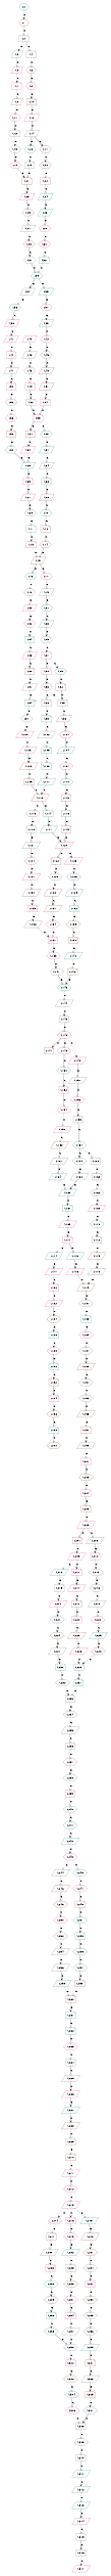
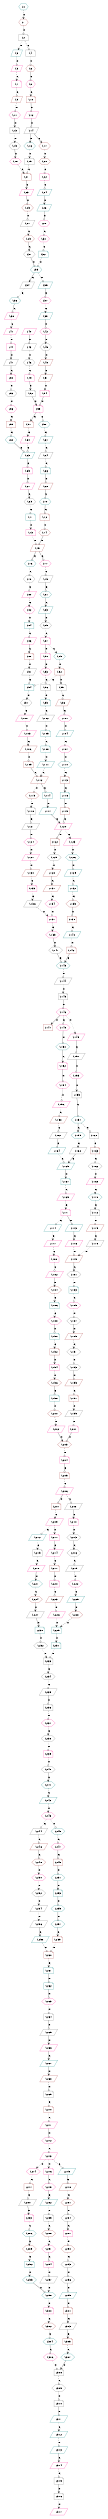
  strict digraph {
    node [color=deeppink shape=hexagon]
    edge [arrowhead=odot style=solid]
    S0 [color=teal]
    S1 [color=brown]
    S2 [color=gray40 shape=note]
    S3 [color=teal shape=parallelogram]
    S4 [color=gray40 shape=note]
    S5 [shape=parallelogram]
    S6 [color=brown]
    S7 [shape=note]
    S8
    S9 [color=brown shape=parallelogram]
    S10 [color=brown shape=note]
    S11
    S12 [shape=parallelogram]
    S13 [color=gray40 shape=note]
    S14 [color=gray40 shape=parallelogram]
    S15 [color=gray40]
    S16 [color=teal]
    S17 [color=brown]
    S18
    S19 [color=gray40 shape=note]
    S20 [color=brown]
    S21 [color=brown shape=note]
    S22 [shape=note]
    S23 [shape=parallelogram]
    S24 [color=teal shape=parallelogram]
    S25 [color=brown]
    S26 [color=teal shape=parallelogram]
    S27 [color=gray40 shape=parallelogram]
    S28
    S29 [color=brown]
    S30
    S31 [color=gray40]
    S32 [color=teal shape=note]
    S33 [color=teal]
    S34 [color=gray40 shape=parallelogram]
    S35 [color=teal shape=parallelogram]
    S36 [color=teal]
    S37
    S38 [shape=parallelogram]
    S39 [color=teal shape=parallelogram]
    S41 [shape=parallelogram]
    S42
    S40 [shape=parallelogram]
    S43 [color=gray40 shape=parallelogram]
    S44 [shape=note]
    S45 [color=gray40]
    S46 [color=gray40]
    S47 [color=gray40 shape=parallelogram]
    S48 [color=brown shape=parallelogram]
    S49 [shape=note]
    S50 [shape=note]
    S51 [color=brown shape=parallelogram]
    S52 [color=gray40 shape=note]
    S53 [color=gray40]
    S54 [shape=note]
    S55 [shape=note]
    S56
    S57 [color=brown shape=note]
    S58 [color=teal]
    S59 [color=brown shape=note]
    S60 [shape=parallelogram]
    S61 [color=teal shape=parallelogram]
    S62 [color=teal]
    S63 [color=teal shape=parallelogram]
    S64 [color=gray40 shape=parallelogram]
    S65 [shape=note]
    S66 [color=teal shape=note]
    S67 [shape=parallelogram]
    S68 [color=brown shape=parallelogram]
    S69 [color=gray40]
    S70 [color=teal]
    S71 [color=teal shape=note]
    S72 [color=brown shape=note]
    S73 [shape=note]
    S74 [color=brown]
    S75 [color=brown shape=parallelogram]
    S76 [color=teal]
    S77
    S78 [color=gray40]
    S79 [color=gray40 shape=parallelogram]
    S80 [shape=parallelogram]
    S81 [color=teal]
    S82
    S83 [color=teal shape=parallelogram]
    S84 [color=teal shape=note]
    S85 [color=gray40]
    S86 [shape=parallelogram]
    S87 [shape=note]
    S88 [color=brown shape=note]
    S89 [color=teal]
    S90 [shape=note]
    S91 [color=gray40 shape=parallelogram]
    S92 [color=brown shape=note]
    S93
    S94 [color=teal shape=note]
    S95 [color=gray40 shape=note]
    S96 [color=gray40 shape=note]
    S97 [color=gray40]
    S98 [color=brown shape=parallelogram]
    S99 [color=teal shape=note]
    S100 [shape=parallelogram]
    S101
    S102 [color=gray40 shape=parallelogram]
    S103 [shape=parallelogram]
    S104 [color=teal shape=parallelogram]
    S105 [color=teal shape=note]
    S106 [color=brown shape=parallelogram]
    S107
    S108 [color=teal shape=note]
    S109 [color=brown shape=note]
    S110 [color=teal]
    S111 [color=teal shape=parallelogram]
    S112 [color=brown shape=parallelogram]
    S113 [color=brown shape=note]
    S114 [color=teal shape=note]
    S115 [color=brown]
    S116 [color=teal shape=note]
    S117 [color=teal shape=parallelogram]
    S118 [color=gray40 shape=note]
    S119 [color=brown shape=note]
    S120 [shape=parallelogram]
    S121 [color=gray40 shape=parallelogram]
    S122 [color=brown shape=note]
    S123 [shape=parallelogram]
    S124
    S125 [color=gray40]
    S126 [color=teal]
    S127 [shape=parallelogram]
    S128 [color=brown shape=parallelogram]
    S129 [color=teal shape=parallelogram]
    S130 [color=brown shape=parallelogram]
    S131 [color=brown shape=parallelogram]
    S132 [color=teal shape=note]
    S133 [shape=note]
    S134
    S135 [color=brown]
    S136 [color=gray40 shape=parallelogram]
    S137 [shape=note]
    S138 [color=brown shape=note]
    S139
    S140 [color=teal shape=parallelogram]
    S141 [color=gray40]
    S142 [color=brown shape=note]
    S143 [color=teal]
    S144 [color=gray40 shape=parallelogram]
    S145 [color=gray40 shape=note]
    S146
    S147 [color=brown shape=note]
    S148
    S149 [shape=parallelogram]
    S150 [color=teal]
    S151 [color=gray40 shape=parallelogram]
    S152 [shape=note]
    S153
    S154
    S155 [color=gray40 shape=note]
    S156 [shape=parallelogram]
    S157 [color=teal]
    S158 [color=brown shape=parallelogram]
    S159 [color=teal]
    S160 [color=gray40 shape=note]
    S161 [color=gray40 shape=parallelogram]
    S162 [color=gray40 shape=parallelogram]
    S163 [color=brown shape=note]
    S164 [color=teal shape=parallelogram]
    S165 [color=teal shape=parallelogram]
    S166 [color=gray40]
    S167 [color=teal shape=note]
    S168 [shape=parallelogram]
    S169 [shape=parallelogram]
    S170 [color=teal]
    S171 [shape=note]
    S172 [color=gray40 shape=note]
    S173 [color=teal shape=parallelogram]
    S174 [color=teal shape=parallelogram]
    S175 [color=brown shape=parallelogram]
    S176 [shape=parallelogram]
    S177 [shape=parallelogram]
    S178 [color=gray40 shape=parallelogram]
    S179 [color=brown shape=parallelogram]
    S180 [shape=note]
    S181 [color=gray40]
    S182 [shape=parallelogram]
    S183 [color=teal shape=note]
    S184 [color=brown]
    S185
    S186 [color=teal shape=note]
    S187 [color=gray40]
    S188
    S189 [color=brown shape=parallelogram]
    S190 [color=teal shape=note]
    S191 [color=gray40]
    S192 [color=brown shape=note]
    S193 [color=gray40]
    S194 [shape=note]
    S195 [color=brown shape=parallelogram]
    S196 [color=brown]
    S197 [color=brown shape=note]
    S198 [color=teal shape=note]
    S199 [color=gray40 shape=parallelogram]
    S200 [color=brown]
    S201 [shape=note]
+   S202 [shape=parallelogram]
    S203 [color=brown]
    S204 [shape=note]
    S205 [color=brown shape=note]
    S206 [shape=parallelogram]
    S207 [color=brown shape=note]
    S208 [color=gray40 shape=parallelogram]
    S209 [shape=parallelogram]
    S210 [shape=note]
    S211 [shape=note]
    S212 [color=teal shape=parallelogram]
    S213 [color=gray40]
    S214 [shape=parallelogram]
    S215 [color=gray40 shape=note]
    S216 [color=gray40]
    S217 [color=brown shape=note]
    S218 [shape=parallelogram]
    S219 [color=gray40 shape=parallelogram]
    S220 [shape=note]
    S221 [color=teal]
    S222
    S223 [color=brown shape=parallelogram]
    S224 [color=brown]
    S225 [color=teal shape=parallelogram]
    S226 [shape=parallelogram]
    S227 [color=gray40 shape=parallelogram]
    S228 [color=brown]
    S229 [color=teal shape=note]
    S230 [color=teal shape=note]
    S231 [color=teal shape=note]
    S232 [color=gray40]
    S233 [color=gray40 shape=note]
    S234 [color=gray40]
    S235 [color=gray40 shape=parallelogram]
    S236 [color=gray40 shape=note]
    S237
    S238 [color=gray40]
    S239 [shape=note]
    S240 [color=gray40]
    S241 [color=teal]
    S242 [color=teal shape=parallelogram]
    S243
    S244 [color=gray40 shape=parallelogram]
    S245 [color=teal]
    S246 [color=brown shape=parallelogram]
    S247
    S248 [color=brown]
    S249 [color=brown shape=note]
    S250
    S251 [color=teal]
    S252 [color=gray40]
    S253 [color=teal shape=note]
    S254 [color=gray40 shape=parallelogram]
    S255 [color=teal]
    S256 [color=gray40 shape=parallelogram]
    S257 [color=teal]
    S258 [color=teal shape=parallelogram]
    S259 [color=brown shape=note]
    S260 [color=brown shape=note]
    S261 [color=teal shape=note]
    S262 [color=teal shape=note]
    S263
    S264 [color=gray40 shape=note]
    S265 [color=gray40 shape=parallelogram]
    S266 [shape=parallelogram]
    S267 [color=teal shape=parallelogram]
    S268 [color=brown shape=parallelogram]
    S269 [color=gray40 shape=note]
    S270 [color=brown shape=note]
    S271 [shape=parallelogram]
    S272
    S273 [shape=parallelogram]
    S274
    S275 [color=teal shape=parallelogram]
    S276 [shape=note]
    S277 [color=brown shape=note]
    S278 [color=brown shape=parallelogram]
    S279
    S280 [color=gray40 shape=parallelogram]
    S281 [color=brown]
    S282 [color=teal shape=parallelogram]
    S283 [shape=note]
    S284 [color=gray40]
    S285 [color=gray40 shape=note]
    S286 [color=teal]
    S287 [shape=note]
    S288 [color=brown]
    S289 [color=brown]
    S290 [color=brown]
    S291
    S292 [color=teal shape=note]
    S293 [color=gray40]
    S294 [shape=note]
    S295 [color=teal]
    S296 [color=gray40]
    S297 [color=gray40 shape=parallelogram]
    S298 [color=teal]
    S299 [color=teal shape=parallelogram]
    S300 [shape=note]
    S301 [color=brown shape=note]
    S302 [color=brown]
    S303 [color=gray40 shape=parallelogram]
    S304 [color=teal]
    S305 [color=brown shape=note]
    S306
    S307 [color=teal]
    S308 [color=gray40 shape=note]
    S309 [color=gray40]
    S310 [color=gray40 shape=note]
    S311 [color=teal shape=parallelogram]
    S312 [color=teal shape=parallelogram]
    S313 [color=teal shape=parallelogram]
    S314 [shape=parallelogram]
    S315 [color=gray40 shape=note]
    S316 [color=gray40 shape=note]
    S317 [shape=parallelogram]
    S0 -> S1 [arrowhead=vee label=T style=dashed]
    S1 -> S2 [label=A style=dashed]
    S2 -> S3 [arrowhead=vee label=A style=dotted]
    S2 -> S4 [label=G style=dashed]
    S3 -> S5 [label=T style=dashed]
    S4 -> S6 [label=T style=dotted]
    S5 -> S7 [arrowhead=vee label=C style=dashed]
    S6 -> S8 [label=C]
    S7 -> S9 [label=C style=dashed]
    S8 -> S10 [arrowhead=vee label=C style=dashed]
    S9 -> S11 [label=A style=dashed]
    S10 -> S12 [label=A]
    S11 -> S13 [arrowhead=vee label=A]
    S12 -> S14 [label=A]
    S13 -> S15 [arrowhead=vee label=A style=dotted]
    S14 -> S16 [arrowhead=vee label=A]
    S14 -> S17 [arrowhead=vee label=G]
    S15 -> S18 [arrowhead=vee label=T]
    S16 -> S19 [arrowhead=vee label=T style=dotted]
    S17 -> S20 [arrowhead=vee label=T style=dotted]
    S18 -> S21 [arrowhead=vee label=C style=dashed]
    S19 -> S21 [label=C style=dashed]
    S20 -> S22 [label=C style=dotted]
    S21 -> S23 [arrowhead=vee label=C]
    S22 -> S24 [label=C style=dashed]
    S23 -> S25 [label=T]
    S24 -> S26 [arrowhead=vee label=T]
    S25 -> S27 [label=A style=dashed]
    S26 -> S28 [label=A]
    S27 -> S29 [arrowhead=vee label=C style=dotted]
    S28 -> S30 [label=C style=dotted]
    S29 -> S31 [arrowhead=vee label=C]
    S30 -> S32 [label=C style=dotted]
    S31 -> S33 [label=A]
    S32 -> S33 [label=A style=dashed]
    S33 -> S34 [arrowhead=vee label=G]
    S33 -> S35 [label=A style=dashed]
    S34 -> S36 [label=G style=dotted]
    S35 -> S37 [label=G]
    S36 -> S38 [label=G]
    S37 -> S39 [arrowhead=vee label=G style=dotted]
    S38 -> S41 [arrowhead=vee label=C style=dotted]
    S39 -> S42 [label=T]
    S41 -> S44 [label=T style=dashed]
    S42 -> S45 [arrowhead=vee label=T]
    S40 -> S43 [label=T]
    S43 -> S46 [arrowhead=vee label=A style=dotted]
    S44 -> S47 [arrowhead=vee label=A]
    S45 -> S48 [arrowhead=vee label=A]
    S46 -> S49 [label=C style=dashed]
    S47 -> S50 [arrowhead=vee label=C]
    S48 -> S51 [arrowhead=vee label=C]
    S49 -> S52 [arrowhead=vee label=T]
    S50 -> S53 [label=T style=dotted]
    S51 -> S54 [arrowhead=vee label=T style=dashed]
    S52 -> S55 [arrowhead=vee label=A]
    S53 -> S56 [label=A style=dotted]
    S54 -> S55 [label=A]
    S55 -> S57 [arrowhead=vee label=G]
    S55 -> S58 [label=C style=dotted]
    S56 -> S59 [arrowhead=vee label=G style=dotted]
    S57 -> S60 [arrowhead=vee label=G style=dashed]
    S58 -> S61 [label=G style=dashed]
    S59 -> S62 [label=G style=dashed]
    S60 -> S63 [label=G style=dashed]
    S61 -> S64 [label=G style=dashed]
    S62 -> S63 [label=G]
    S63 -> S65 [label=G]
    S64 -> S66 [label=G style=dashed]
    S65 -> S67 [label=T]
    S66 -> S68 [label=T]
    S67 -> S69 [arrowhead=vee label=C]
    S68 -> S70 [label=C]
    S69 -> S71 [label=G style=dotted]
    S70 -> S72 [label=G]
    S71 -> S73 [arrowhead=vee label=T style=dashed]
    S72 -> S74 [label=T style=dotted]
    S73 -> S75 [label=A style=dotted]
    S74 -> S75 [label=A]
    S75 -> S76 [label=G]
    S75 -> S77 [label=C]
    S76 -> S78 [label=C style=dotted]
    S77 -> S79 [label=C style=dashed]
    S78 -> S80 [label=G style=dotted]
    S79 -> S81 [label=G]
    S80 -> S82 [arrowhead=vee label=G style=dashed]
    S81 -> S83 [arrowhead=vee label=G]
    S82 -> S84 [arrowhead=vee label=T style=dotted]
    S83 -> S85 [arrowhead=vee label=T]
    S84 -> S86 [label=C style=dashed]
    S85 -> S87 [arrowhead=vee label=C style=dotted]
    S86 -> S88 [arrowhead=vee label=C]
    S87 -> S89 [arrowhead=vee label=C style=dotted]
    S87 -> S90 [label=T]
    S88 -> S91 [arrowhead=vee label=T style=dashed]
    S89 -> S92 [arrowhead=vee label=T style=dashed]
    S90 -> S93 [arrowhead=vee label=T]
    S91 -> S94 [label=G style=dashed]
    S92 -> S94 [label=G style=dotted]
    S92 -> S95 [arrowhead=vee label=A]
    S93 -> S96 [label=G style=dashed]
    S94 -> S97 [arrowhead=vee label=T style=dashed]
    S95 -> S98 [label=C style=dashed]
    S96 -> S99 [arrowhead=vee label=T style=dashed]
    S97 -> S100 [arrowhead=vee label=G style=dotted]
    S98 -> S101 [label=G]
    S99 -> S102 [label=G style=dashed]
    S100 -> S103 [label=A style=dotted]
    S101 -> S104 [label=A]
    S102 -> S105 [label=A style=dotted]
    S103 -> S106 [arrowhead=vee label=G]
    S104 -> S107 [label=G style=dotted]
    S105 -> S108 [label=G style=dashed]
    S106 -> S109 [label=A style=dashed]
    S107 -> S110 [label=A]
    S108 -> S111 [arrowhead=vee label=A style=dotted]
    S109 -> S112 [label=G]
    S110 -> S113 [arrowhead=vee label=G style=dashed]
    S111 -> S112 [arrowhead=vee label=G style=dashed]
    S112 -> S114 [label=G]
    S112 -> S115 [label=A style=dotted]
    S113 -> S116 [arrowhead=vee label=G]
    S114 -> S117 [arrowhead=vee label=A]
    S115 -> S118 [arrowhead=vee label=A style=dashed]
    S116 -> S119 [label=A]
    S117 -> S120 [arrowhead=vee label=G]
    S118 -> S121 [label=G]
    S119 -> S120 [label=G]
    S120 -> S122 [label=A]
    S120 -> S123 [arrowhead=vee label=G style=dotted]
    S121 -> S124 [label=A]
    S122 -> S125 [arrowhead=vee label=A style=dashed]
    S123 -> S126 [arrowhead=vee label=A style=dashed]
    S124 -> S127 [arrowhead=vee label=A style=dashed]
    S125 -> S128 [arrowhead=vee label=A style=dashed]
    S126 -> S129 [label=A]
    S127 -> S130 [label=A style=dashed]
    S128 -> S131 [arrowhead=vee label=C]
    S129 -> S132 [label=C style=dashed]
    S130 -> S133 [arrowhead=vee label=C style=dashed]
    S131 -> S134 [arrowhead=vee label=G style=dotted]
    S132 -> S135 [label=G style=dashed]
    S133 -> S136 [arrowhead=vee label=G style=dotted]
    S134 -> S137 [label=A style=dotted]
    S135 -> S138 [label=A]
    S136 -> S137 [arrowhead=vee label=A style=dashed]
    S137 -> S139 [arrowhead=vee label=G style=dashed]
    S138 -> S140 [label=G style=dotted]
    S139 -> S141 [arrowhead=vee label=A]
    S140 -> S142 [label=A style=dotted]
    S141 -> S143 [label=G]
    S142 -> S143 [arrowhead=vee label=G]
    S143 -> S144 [label=A style=dashed]
    S144 -> S145 [arrowhead=vee label=A style=dotted]
    S145 -> S146 [label=A]
    S146 -> S147 [arrowhead=vee label=A]
    S146 -> S148 [label=G style=dashed]
    S146 -> S149 [arrowhead=vee label=A style=dotted]
    S148 -> S150 [label=A]
    S149 -> S151 [label=G]
    S150 -> S152 [arrowhead=vee label=G]
    S151 -> S153 [label=A]
    S152 -> S154 [label=A]
    S153 -> S155 [arrowhead=vee label=A]
    S154 -> S156 [label=A style=dashed]
    S155 -> S157 [label=C]
    S156 -> S158 [label=C style=dotted]
    S157 -> S159 [arrowhead=vee label=C]
    S157 -> S160 [label=T style=dashed]
    S158 -> S161 [label=C style=dashed]
    S159 -> S162 [arrowhead=vee label=G style=dotted]
    S160 -> S163 [label=G style=dotted]
    S161 -> S164 [label=G]
    S162 -> S165 [arrowhead=vee label=G]
    S163 -> S166 [label=G style=dotted]
    S164 -> S165 [label=G style=dotted]
    S165 -> S167 [arrowhead=vee label=A]
    S166 -> S168 [arrowhead=vee label=A style=dotted]
    S167 -> S169 [label=G style=dashed]
    S168 -> S170 [arrowhead=vee label=G style=dotted]
    S169 -> S171 [arrowhead=vee label=G style=dashed]
    S170 -> S172 [arrowhead=vee label=G style=dashed]
    S171 -> S173 [label=A]
    S171 -> S174 [label=G style=dotted]
    S172 -> S175 [label=A style=dotted]
    S173 -> S176 [arrowhead=vee label=G]
    S174 -> S177 [arrowhead=vee label=G style=dotted]
    S175 -> S178 [arrowhead=vee label=G style=dashed]
    S176 -> S179 [label=A style=dashed]
    S177 -> S180 [arrowhead=vee label=C style=dashed]
    S178 -> S179 [arrowhead=vee label=A style=dotted]
    S179 -> S181 [arrowhead=vee label=C]
    S180 -> S182 [label=C style=dashed]
    S181 -> S183 [label=A style=dotted]
    S182 -> S184 [arrowhead=vee label=A]
    S183 -> S185 [label=G style=dotted]
    S184 -> S186 [arrowhead=vee label=G style=dashed]
    S185 -> S187 [label=A style=dotted]
    S186 -> S188 [arrowhead=vee label=G style=dotted]
    S187 -> S189 [arrowhead=vee label=A]
    S188 -> S190 [label=A]
    S189 -> S191 [arrowhead=vee label=G style=dashed]
    S190 -> S192 [arrowhead=vee label=G style=dashed]
    S191 -> S193 [label=T style=dotted]
    S192 -> S194 [arrowhead=vee label=T]
    S193 -> S195 [label=A]
    S194 -> S196 [arrowhead=vee label=A style=dashed]
    S195 -> S197 [label=G style=dotted]
    S196 -> S198 [label=G]
    S197 -> S199 [arrowhead=vee label=T style=dashed]
    S198 -> S200 [label=T style=dashed]
    S199 -> S201 [label=A style=dotted]
+   S200 -> S202 [arrowhead=vee label=A style=dashed]
    S201 -> S203 [label=A]
+   S202 -> S203 [arrowhead=vee label=A]
    S203 -> S204 [label=A style=dashed]
    S204 -> S205 [label=G]
    S205 -> S206 [label=G style=dashed]
    S206 -> S207 [label=T]
    S206 -> S208 [label=C style=dashed]
    S207 -> S209 [arrowhead=vee label=G style=dashed]
    S208 -> S210 [arrowhead=vee label=G]
    S209 -> S211 [arrowhead=vee label=A style=dashed]
    S209 -> S212 [label=G style=dotted]
    S210 -> S213 [arrowhead=vee label=A style=dashed]
    S211 -> S214 [arrowhead=vee label=G]
    S212 -> S215 [arrowhead=vee label=G style=dotted]
    S213 -> S216 [arrowhead=vee label=G]
    S214 -> S217 [arrowhead=vee label=C style=dashed]
    S215 -> S218 [arrowhead=vee label=C style=dotted]
    S216 -> S219 [label=C style=dotted]
    S217 -> S220 [label=A]
    S218 -> S221 [arrowhead=vee label=A]
    S219 -> S222 [label=A style=dashed]
    S220 -> S223 [label=C style=dashed]
    S221 -> S224 [arrowhead=vee label=C style=dotted]
    S222 -> S225 [arrowhead=vee label=C style=dashed]
    S223 -> S226 [label=T style=dashed]
    S224 -> S227 [arrowhead=vee label=T]
    S225 -> S228 [arrowhead=vee label=T]
    S226 -> S229 [arrowhead=vee label=A style=dotted]
    S227 -> S230 [arrowhead=vee label=A]
    S228 -> S229 [arrowhead=vee label=A style=dashed]
    S229 -> S231 [arrowhead=vee label=A style=dashed]
    S230 -> S232 [label=A style=dashed]
    S231 -> S233 [label=T style=dotted]
    S232 -> S233 [arrowhead=vee label=T style=dotted]
    S233 -> S234 [arrowhead=vee label=G style=dashed]
    S234 -> S235 [label=G style=dotted]
    S235 -> S236 [label=T]
    S236 -> S237 [label=A style=dashed]
    S237 -> S238 [arrowhead=vee label=G style=dashed]
    S238 -> S239 [label=A style=dotted]
    S239 -> S240 [label=A style=dashed]
    S240 -> S241 [arrowhead=vee label=C]
    S241 -> S242 [arrowhead=vee label=C style=dashed]
    S242 -> S243 [arrowhead=vee label=A style=dashed]
    S243 -> S244 [label=G style=dotted]
    S243 -> S245 [label=A style=dotted]
    S244 -> S246 [label=C style=dashed]
    S245 -> S247 [label=C style=dashed]
    S246 -> S248 [label=G]
    S247 -> S249 [label=G]
    S248 -> S250 [arrowhead=vee label=T style=dashed]
    S249 -> S251 [label=T]
    S250 -> S252 [arrowhead=vee label=T style=dotted]
    S251 -> S253 [arrowhead=vee label=T]
    S252 -> S254 [arrowhead=vee label=T style=dotted]
    S253 -> S255 [label=T]
    S254 -> S256 [arrowhead=vee label=A style=dotted]
    S255 -> S257 [label=A]
    S256 -> S258 [arrowhead=vee label=C]
    S257 -> S259 [arrowhead=vee label=C]
    S258 -> S260 [label=A style=dashed]
    S259 -> S260 [label=A style=dotted]
    S260 -> S261 [arrowhead=vee label=G style=dashed]
    S261 -> S262 [label=A]
    S262 -> S263 [label=A]
    S263 -> S264 [label=A style=dotted]
    S264 -> S265 [label=T]
    S265 -> S266 [arrowhead=vee label=A]
    S266 -> S267 [arrowhead=vee label=G]
    S267 -> S268 [arrowhead=vee label=A]
    S268 -> S269 [label=A style=dashed]
    S269 -> S270 [label=G style=dotted]
    S270 -> S271 [label=G style=dotted]
    S271 -> S272 [label=A]
    S272 -> S273 [label=G style=dotted]
    S273 -> S274 [arrowhead=vee label=T style=dotted]
    S273 -> S275 [label=C style=dashed]
    S273 -> S276 [arrowhead=vee label=A style=dotted]
    S274 -> S277 [label=G style=dotted]
    S275 -> S278 [label=G]
    S276 -> S279 [label=G]
    S277 -> S280 [label=G style=dashed]
    S278 -> S281 [arrowhead=vee label=G style=dotted]
    S279 -> S282 [arrowhead=vee label=G]
    S280 -> S283 [arrowhead=vee label=T]
    S281 -> S284 [label=T]
    S282 -> S285 [label=T style=dotted]
    S283 -> S286 [label=C style=dotted]
    S284 -> S287 [arrowhead=vee label=C]
    S285 -> S288 [arrowhead=vee label=C style=dashed]
    S286 -> S289 [arrowhead=vee label=C]
    S287 -> S290 [label=T style=dashed]
    S288 -> S291 [arrowhead=vee label=C style=dashed]
    S289 -> S292 [arrowhead=vee label=G style=dotted]
    S290 -> S293 [label=G style=dotted]
    S291 -> S294 [label=G]
    S292 -> S295 [arrowhead=vee label=A style=dotted]
    S293 -> S296 [label=A]
    S294 -> S297 [label=A style=dashed]
    S295 -> S298 [label=T]
    S296 -> S299 [label=T]
    S297 -> S298 [arrowhead=vee label=T style=dotted]
    S298 -> S300 [arrowhead=vee label=T style=dotted]
    S299 -> S301 [label=T]
    S300 -> S302 [arrowhead=vee label=G style=dotted]
    S301 -> S303 [arrowhead=vee label=G]
    S302 -> S304 [label=G style=dotted]
    S303 -> S305 [arrowhead=vee label=G]
    S304 -> S306 [label=C]
    S305 -> S307 [arrowhead=vee label=C style=dashed]
    S306 -> S308 [label=T style=dotted]
    S307 -> S308 [arrowhead=vee label=T]
    S308 -> S309 [label=C style=dashed]
    S309 -> S310 [label=T style=dashed]
    S310 -> S311 [label=T]
    S311 -> S312 [arrowhead=vee label=C style=dotted]
    S312 -> S313 [label=T style=dashed]
    S313 -> S314 [arrowhead=vee label=C]
    S314 -> S315 [label=G style=dashed]
    S315 -> S316 [arrowhead=vee label=T]
    S316 -> S317 [arrowhead=vee label=A style=dotted]
  }
